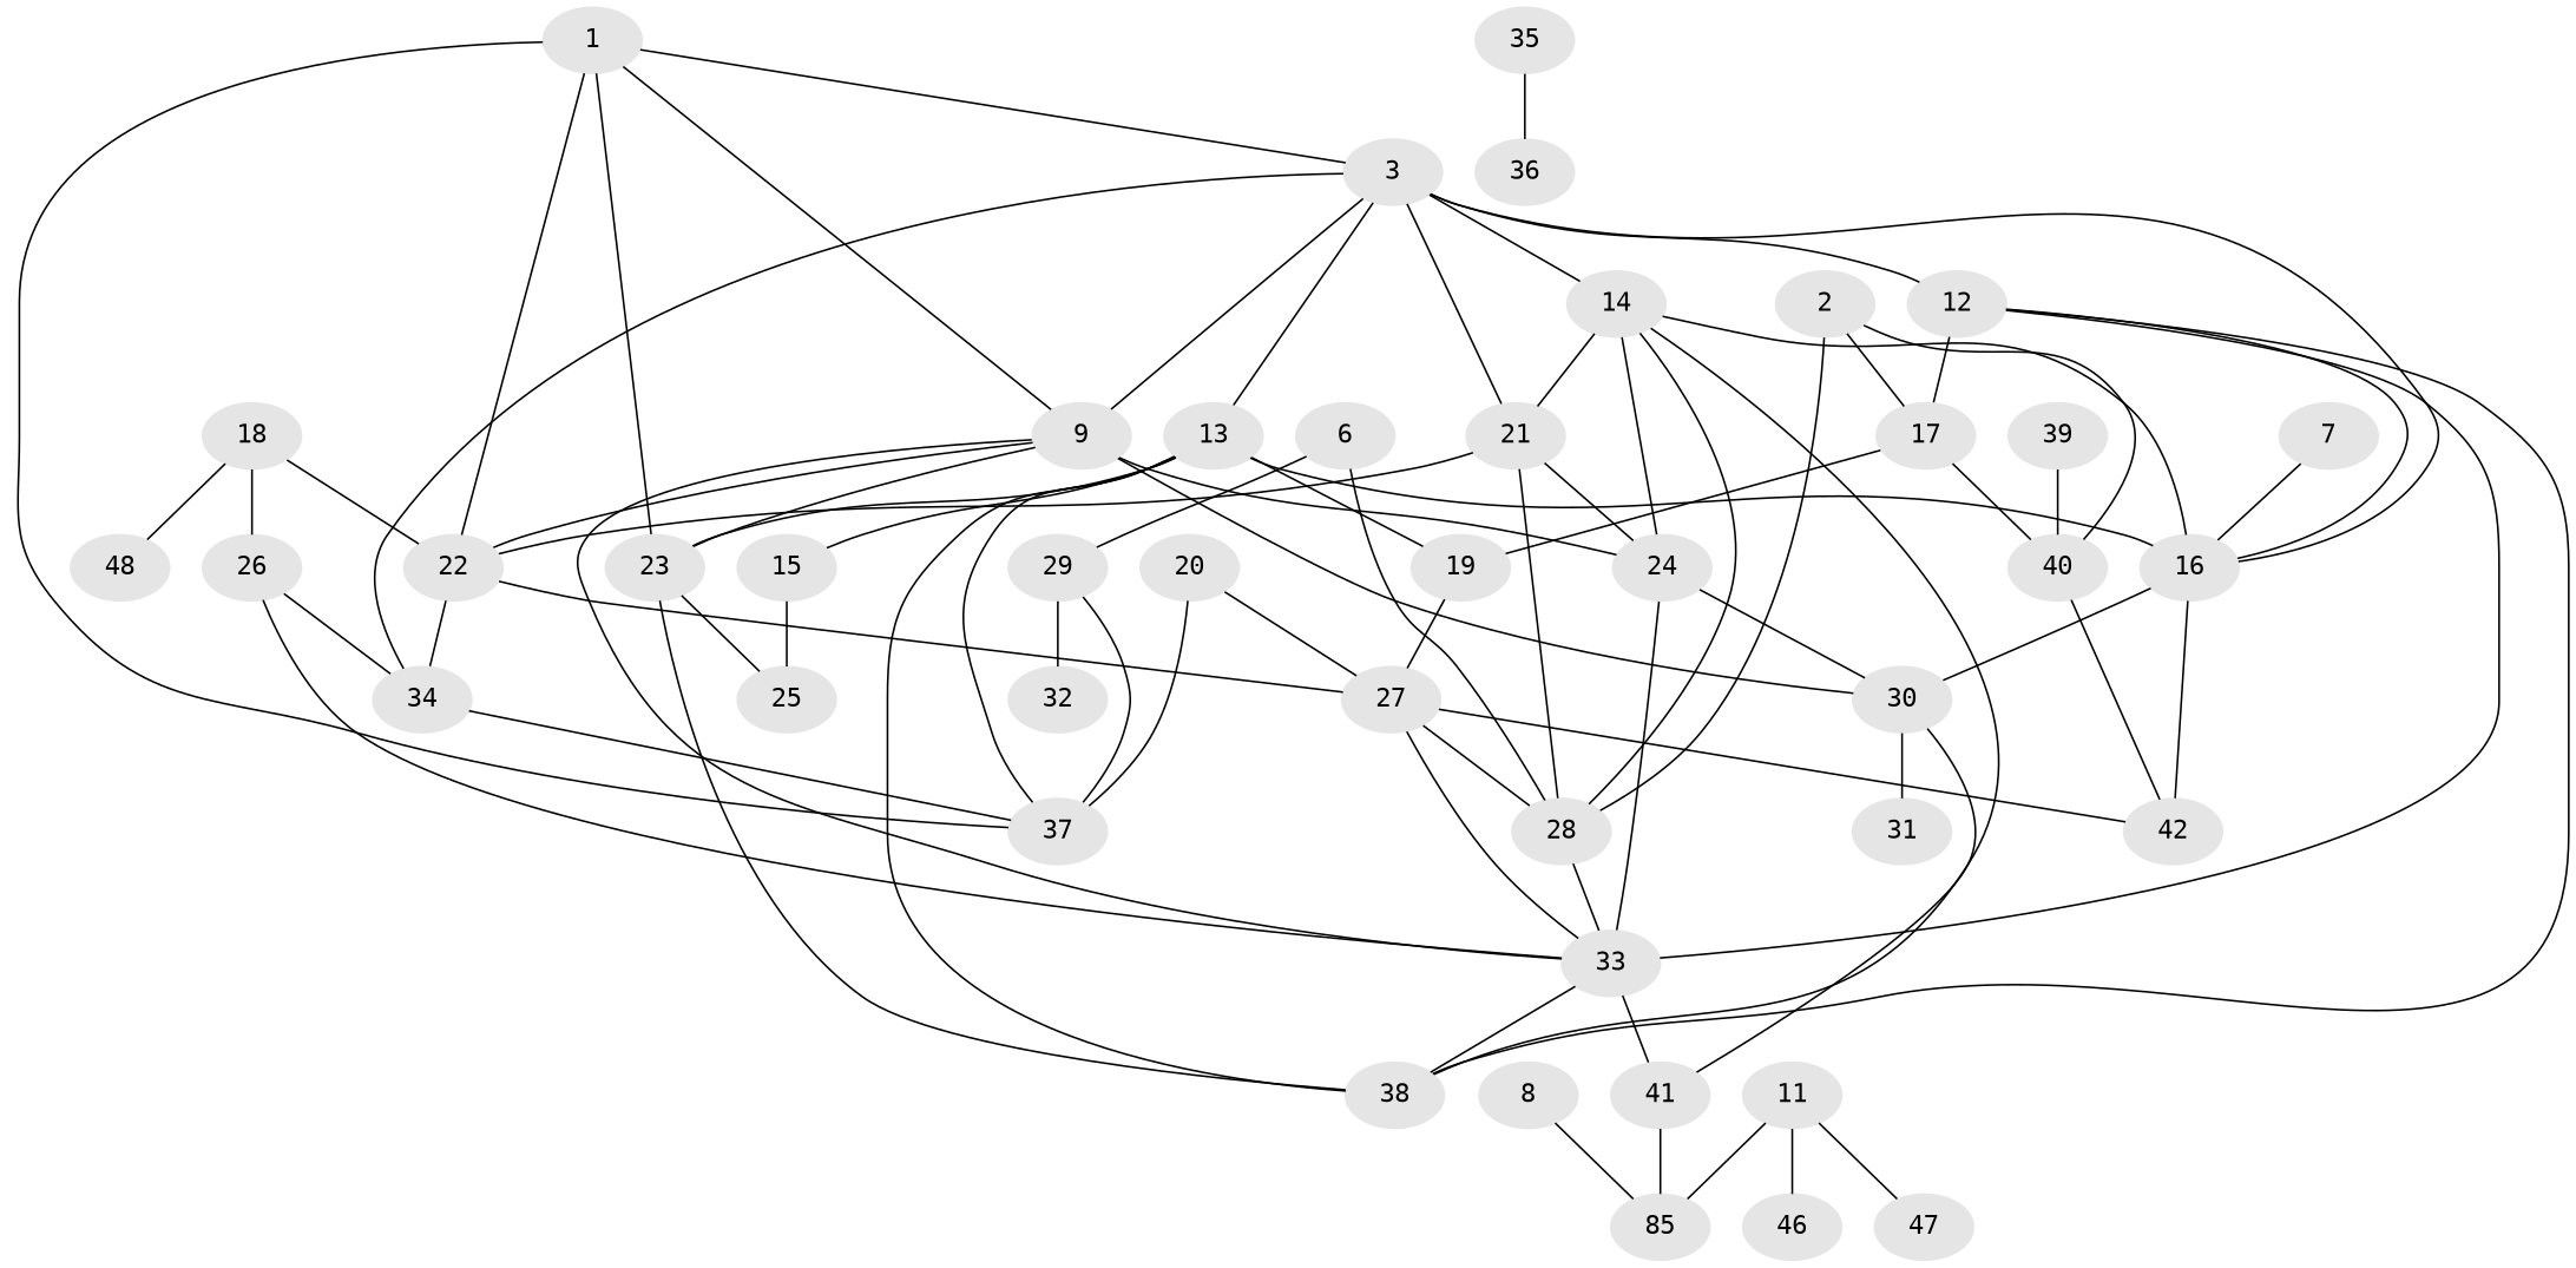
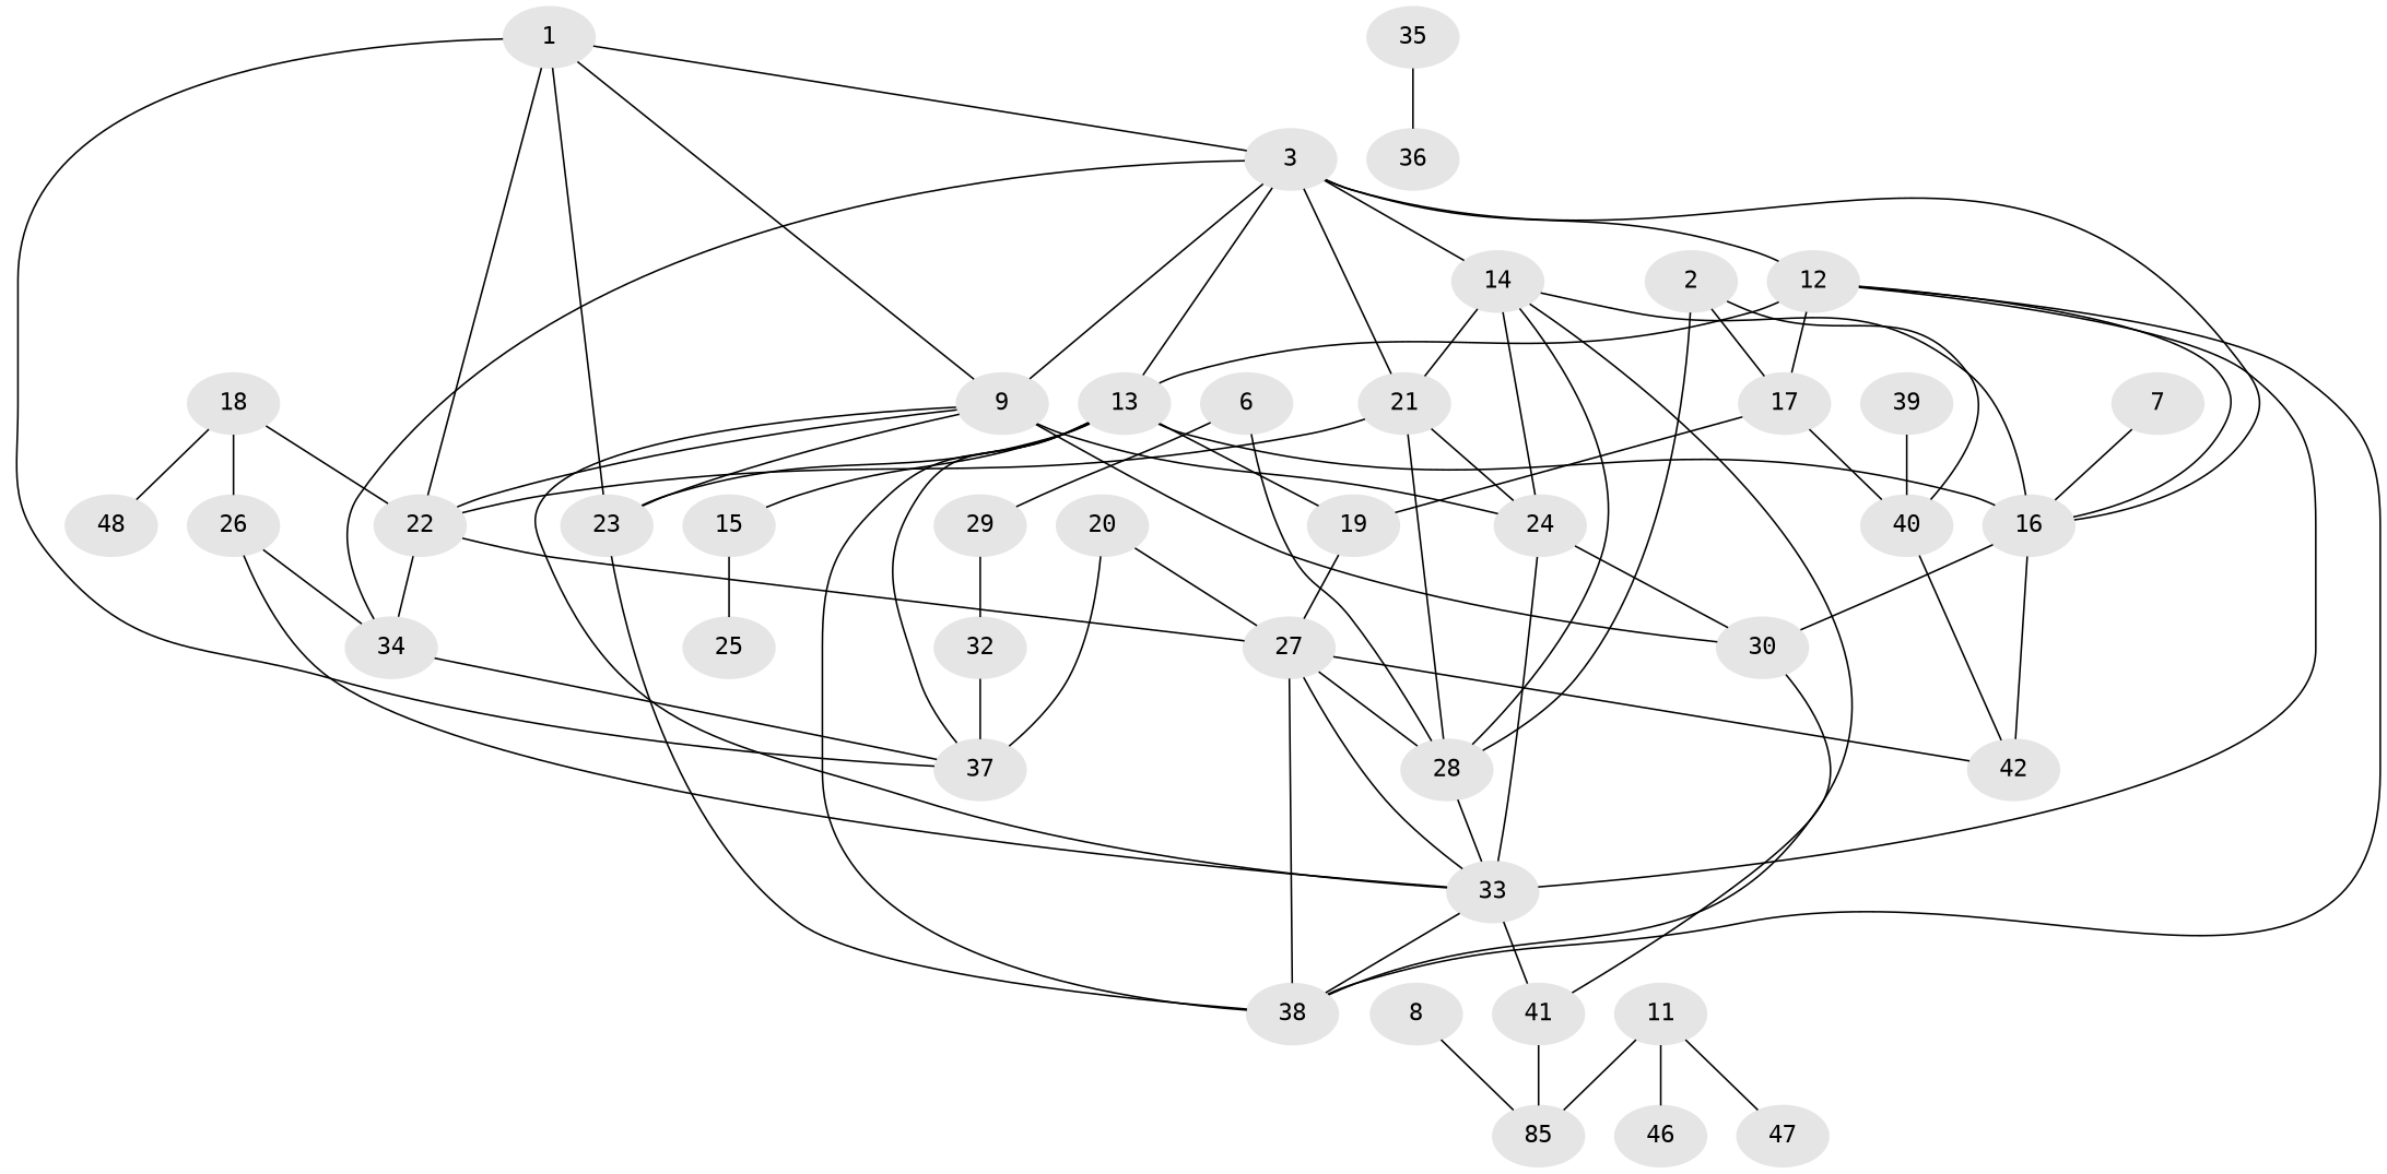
  graph {
    fontname="DejaVu Sans Mono"
    node [color=gray90 fontname="DejaVu Sans Mono" style=filled]
    edge [fontname="DejaVu Sans Mono" weight=1.0]
    1
    3
    9
    22
    23
    37
    12
    13
    14
    16
    21
    34
    24
    30
    33
    27
    38
    25
    2
    17
    28
    40
    19
    42
    15
    6
    29
    32
    7
    n30 [label=85]
    8
-   31
    41
    11
    47
    46
    18
    26
    48
    20
    35
    36
    39
    1 -- 3
    1 -- 9
    1 -- 22
    1 -- 23 [weight=2.0]
    1 -- 37
    3 -- 9 [weight=3.0]
    3 -- 12 [weight=3.0]
    3 -- 13
    3 -- 14
    3 -- 16
    3 -- 21
    3 -- 34
    9 -- 22
    9 -- 23
    9 -- 24
    9 -- 30
    9 -- 33
    22 -- 34
    22 -- 27
    23 -- 38
-   23 -- 25
+   12 -- 13 [weight=2.0]
    12 -- 16
    12 -- 33 [weight=2.0]
    12 -- 38 [weight=2.0]
    12 -- 17 [weight=2.0]
    13 -- 23
    13 -- 37
    13 -- 16
    13 -- 38
    13 -- 19
    13 -- 15
    14 -- 16
    14 -- 21 [weight=2.0]
    14 -- 24
    14 -- 38
    14 -- 28
    16 -- 30
    16 -- 42
    21 -- 22
    21 -- 24 [weight=2.0]
    21 -- 28
    34 -- 37
    24 -- 30
    24 -- 33 [weight=3.0]
-   30 -- 31
    30 -- 41
    33 -- 38
    33 -- 41
    27 -- 33
+   27 -- 38 [weight=2.0]
    27 -- 28
    27 -- 42
    2 -- 17
    2 -- 28
    2 -- 40
    17 -- 40
    17 -- 19
    28 -- 33 [weight=2.0]
    40 -- 42
    19 -- 27
    15 -- 25
    6 -- 28
    6 -- 29
-   29 -- 37
+   32 -- 37
    29 -- 32
    7 -- 16
    8 -- n30
    41 -- n30
    11 -- n30
    11 -- 47
    11 -- 46
    18 -- 22
    18 -- 26
    18 -- 48
    26 -- 34
    26 -- 33
    20 -- 37
    20 -- 27
    35 -- 36
    39 -- 40
  }
